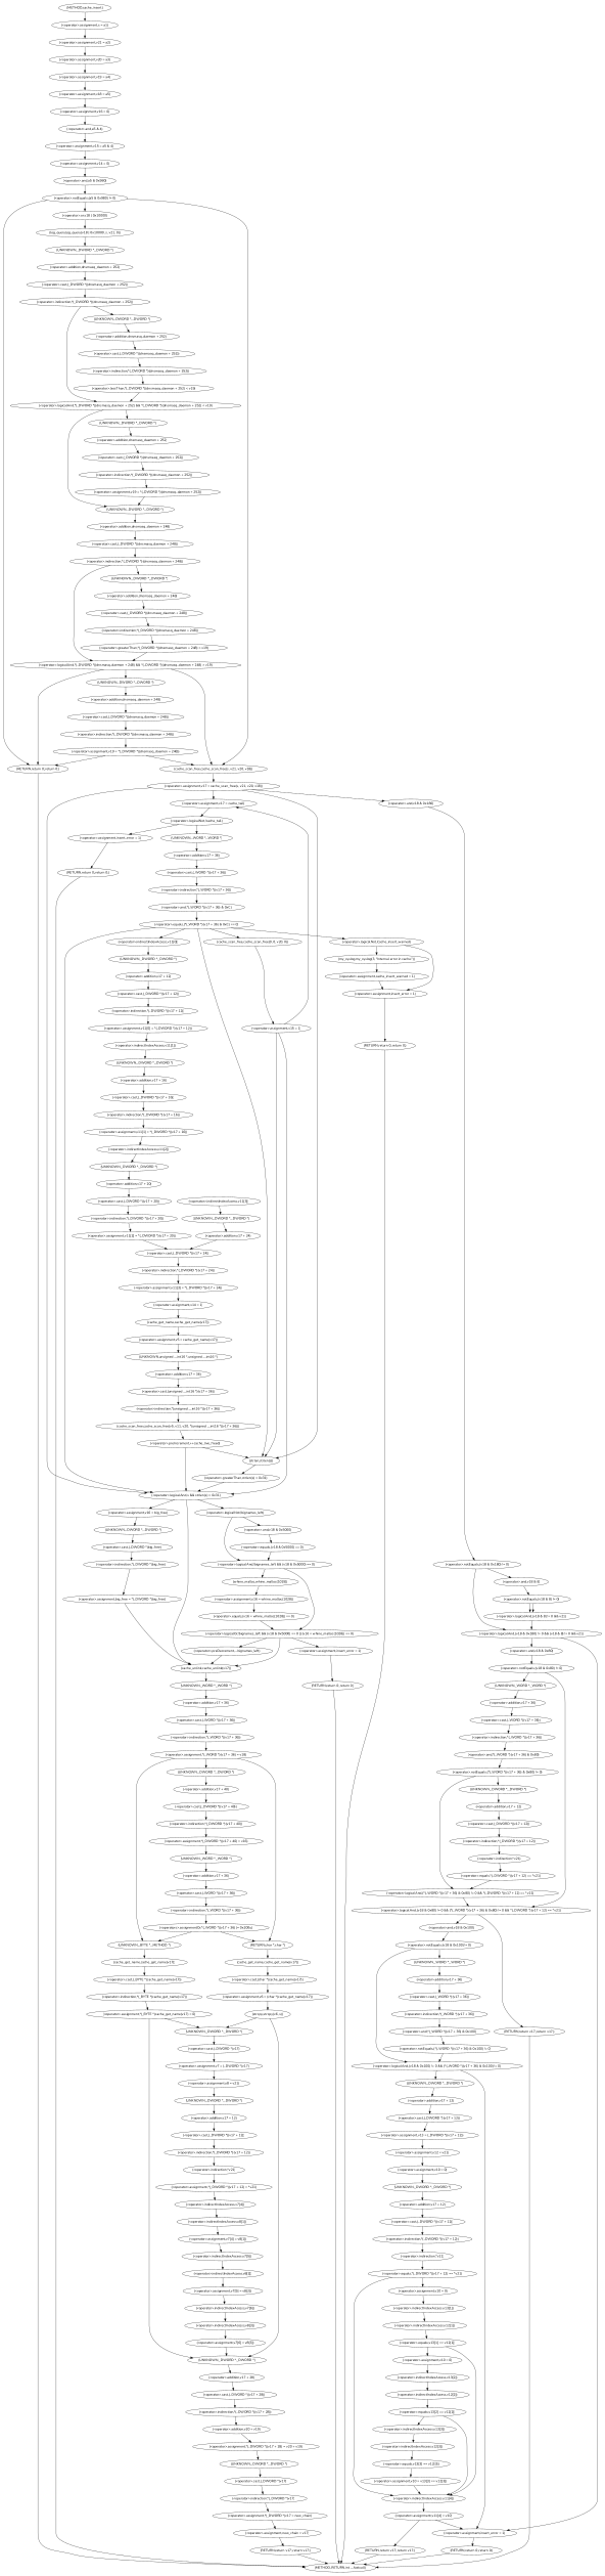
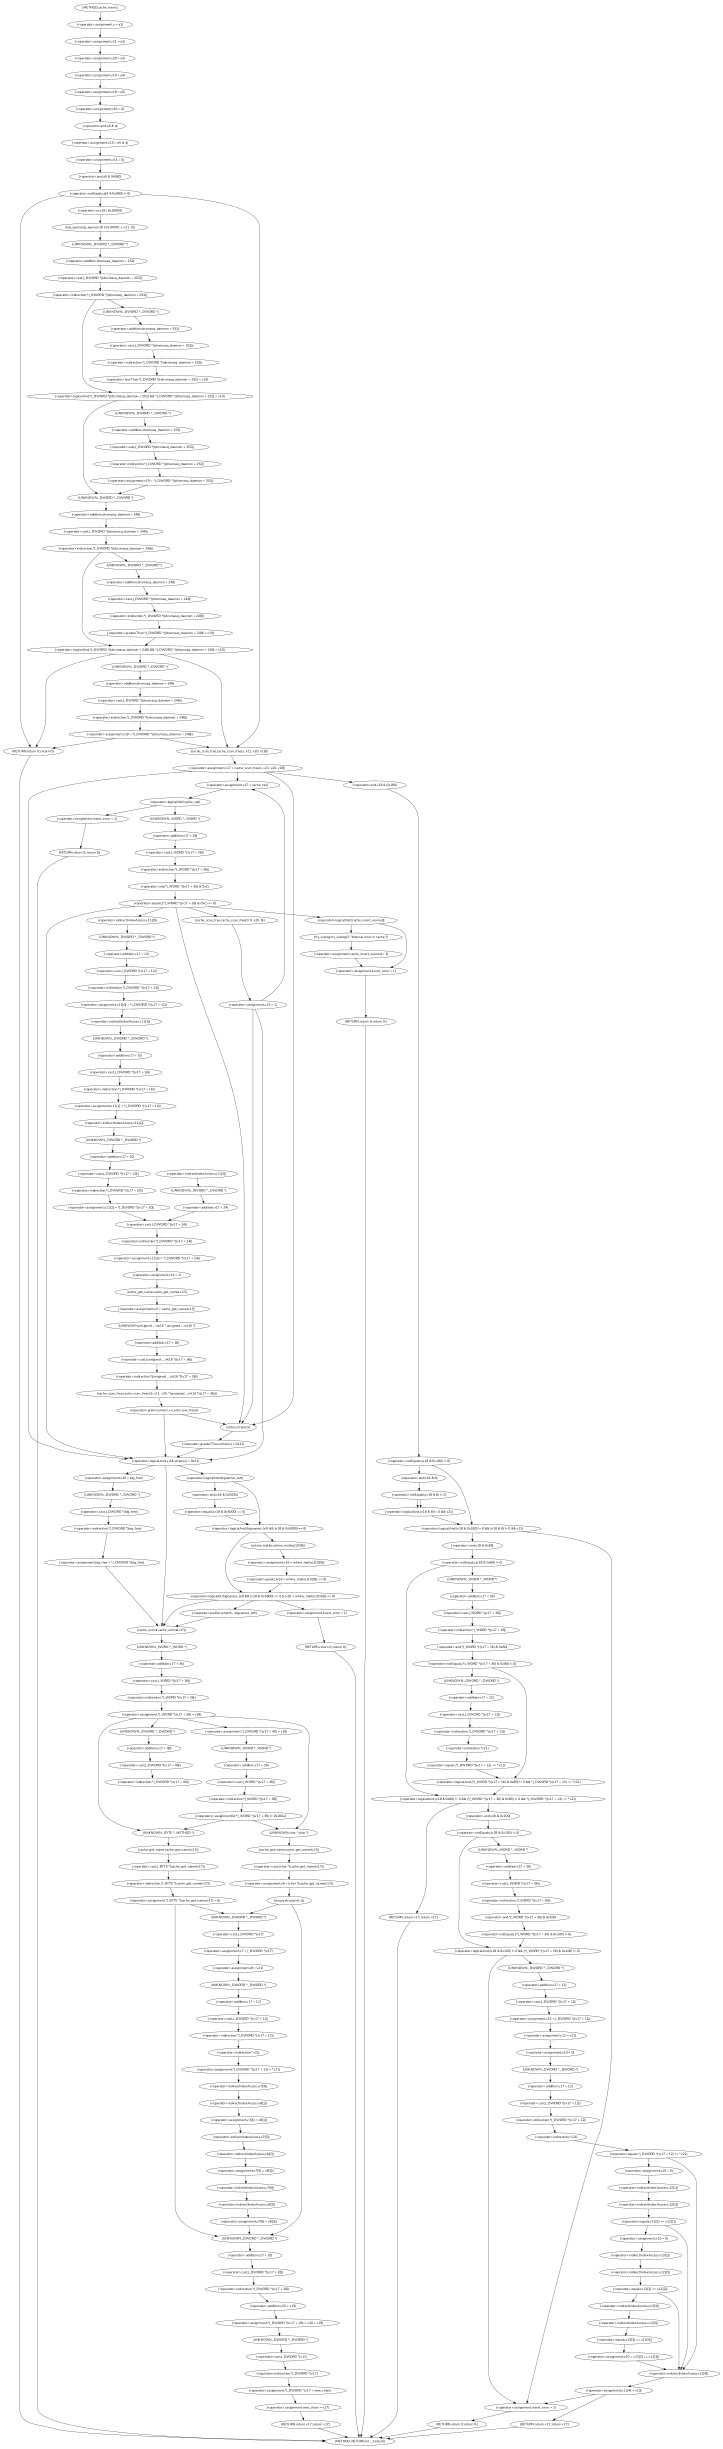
  digraph {
    fontname=Nunito
    node [fontname=Nunito]
    edge [fontname=Nunito]
    n1 [label="(<operator>.assignment,s = a1)"]
    n2 [label="(<operator>.assignment,v21 = a2)"]
    n3 [label="(<operator>.assignment,v20 = a3)"]
    n4 [label="(<operator>.assignment,v19 = a4)"]
    n5 [label="(<operator>.assignment,v18 = a5)"]
    n6 [label="(<operator>.assignment,v16 = 0)"]
    n7 [label="(<operator>.and,a5 & 4)"]
    n8 [label="(<operator>.assignment,v15 = a5 & 4)"]
    n9 [label="(<operator>.assignment,v14 = 0)"]
    n10 [label="(<operator>.and,a5 & 0x980)"]
    n11 [label="(<operator>.notEquals,(a5 & 0x980) != 0)"]
    n12 [label="(<operator>.or,v18 | 0x10000)"]
    n13 [label="(RETURN,return 0;,return 0;)"]
    n14 [label="(cache_scan_free,cache_scan_free(s, v21, v20, v18))"]
    n15 [label="(log_query,log_query(v18 | 0x10000, s, v21, 0))"]
    n16 [label="(METHOD_RETURN,int __fastcall)"]
    n17 [label="(<operator>.assignment,v17 = cache_scan_free(s, v21, v20, v18))"]
    n18 [label="(UNKNOWN,_DWORD *,_DWORD *)"]
    n19 [label="(<operator>.addition,dnsmasq_daemon + 252)"]
    n20 [label="(<operator>.logicalAnd,*(_DWORD *)(dnsmasq_daemon + 252) && *(_DWORD *)(dnsmasq_daemon + 252) < v19)"]
    n21 [label="(UNKNOWN,_DWORD *,_DWORD *)"]
    n22 [label="(UNKNOWN,_DWORD *,_DWORD *)"]
    n23 [label="(<operator>.addition,dnsmasq_daemon + 252)"]
    n24 [label="(<operator>.addition,dnsmasq_daemon + 248)"]
    n25 [label="(<operator>.indirection,*(_DWORD *)(dnsmasq_daemon + 252))"]
    n26 [label="(UNKNOWN,_DWORD *,_DWORD *)"]
    n27 [label="(<operator>.addition,dnsmasq_daemon + 252)"]
    n28 [label="(<operator>.cast,(_DWORD *)(dnsmasq_daemon + 252))"]
    n29 [label="(<operator>.lessThan,*(_DWORD *)(dnsmasq_daemon + 252) < v19)"]
    n30 [label="(<operator>.indirection,*(_DWORD *)(dnsmasq_daemon + 252))"]
    n31 [label="(<operator>.cast,(_DWORD *)(dnsmasq_daemon + 252))"]
    n32 [label="(<operator>.assignment,v19 = *(_DWORD *)(dnsmasq_daemon + 252))"]
    n33 [label="(<operator>.indirection,*(_DWORD *)(dnsmasq_daemon + 252))"]
    n34 [label="(<operator>.cast,(_DWORD *)(dnsmasq_daemon + 252))"]
    n35 [label="(<operator>.logicalAnd,*(_DWORD *)(dnsmasq_daemon + 248) && *(_DWORD *)(dnsmasq_daemon + 248) > v19)"]
    n36 [label="(UNKNOWN,_DWORD *,_DWORD *)"]
    n37 [label="(<operator>.addition,dnsmasq_daemon + 248)"]
    n38 [label="(<operator>.indirection,*(_DWORD *)(dnsmasq_daemon + 248))"]
    n39 [label="(UNKNOWN,_DWORD *,_DWORD *)"]
    n40 [label="(<operator>.addition,dnsmasq_daemon + 248)"]
    n41 [label="(<operator>.cast,(_DWORD *)(dnsmasq_daemon + 248))"]
    n42 [label="(<operator>.greaterThan,*(_DWORD *)(dnsmasq_daemon + 248) > v19)"]
    n43 [label="(<operator>.indirection,*(_DWORD *)(dnsmasq_daemon + 248))"]
    n44 [label="(<operator>.cast,(_DWORD *)(dnsmasq_daemon + 248))"]
    n45 [label="(<operator>.assignment,v19 = *(_DWORD *)(dnsmasq_daemon + 248))"]
    n46 [label="(<operator>.indirection,*(_DWORD *)(dnsmasq_daemon + 248))"]
    n47 [label="(<operator>.cast,(_DWORD *)(dnsmasq_daemon + 248))"]
    n48 [label="(<operator>.and,v18 & 0x180)"]
    n49 [label="(<operator>.assignment,v17 = cache_tail)"]
    n50 [label="(<operator>.logicalAnd,s && strlen(s) > 0x31)"]
    n51 [label="(strlen,strlen(s))"]
    n52 [label="(<operator>.notEquals,(v18 & 0x180) != 0)"]
    n53 [label="(<operator>.logicalNot,!cache_tail)"]
    n54 [label="(<operator>.assignment,v16 = big_free)"]
    n55 [label="(<operator>.logicalNot,!bignames_left)"]
    n56 [label="(cache_unlink,cache_unlink(v17))"]
    n57 [label="(<operator>.greaterThan,strlen(s) > 0x31)"]
    n58 [label="(<operator>.logicalAnd,(v18 & 0x180) != 0 && (v18 & 8) != 0 && v21)"]
    n59 [label="(<operator>.and,v18 & 0x80)"]
    n60 [label="(<operator>.assignment,insert_error = 1)"]
    n61 [label="(<operator>.notEquals,(v18 & 0x80) != 0)"]
    n62 [label="(RETURN,return 0;,return 0;)"]
    n63 [label="(<operator>.and,v18 & 8)"]
    n64 [label="(<operator>.notEquals,(v18 & 8) != 0)"]
    n65 [label="(<operator>.logicalAnd,(v18 & 8) != 0 && v21)"]
    n66 [label="(<operator>.logicalAnd,(v18 & 0x80) != 0 && (*(_WORD *)(v17 + 36) & 0x80) != 0 && *(_DWORD *)(v17 + 12) == *v21)"]
    n67 [label="(RETURN,return v17;,return v17;)"]
    n68 [label="(<operator>.and,v18 & 0x100)"]
    n69 [label="(<operator>.notEquals,(v18 & 0x100) != 0)"]
    n70 [label="(UNKNOWN,_WORD *,_WORD *)"]
    n71 [label="(<operator>.addition,v17 + 36)"]
    n72 [label="(<operator>.logicalAnd,(*(_WORD *)(v17 + 36) & 0x80) != 0 && *(_DWORD *)(v17 + 12) == *v21)"]
    n73 [label="(<operator>.notEquals,(*(_WORD *)(v17 + 36) & 0x80) != 0)"]
    n74 [label="(UNKNOWN,_DWORD *,_DWORD *)"]
    n75 [label="(<operator>.addition,v17 + 12)"]
    n76 [label="(<operator>.and,*(_WORD *)(v17 + 36) & 0x80)"]
    n77 [label="(<operator>.indirection,*(_WORD *)(v17 + 36))"]
    n78 [label="(<operator>.cast,(_WORD *)(v17 + 36))"]
    n79 [label="(<operator>.equals,*(_DWORD *)(v17 + 12) == *v21)"]
    n80 [label="(<operator>.indirection,*(_DWORD *)(v17 + 12))"]
    n81 [label="(<operator>.indirection,*v21)"]
    n82 [label="(<operator>.cast,(_DWORD *)(v17 + 12))"]
    n83 [label="(<operator>.logicalAnd,(v18 & 0x100) != 0 && (*(_WORD *)(v17 + 36) & 0x100) != 0)"]
    n84 [label="(UNKNOWN,_DWORD *,_DWORD *)"]
    n85 [label="(<operator>.addition,v17 + 12)"]
    n86 [label="(UNKNOWN,_WORD *,_WORD *)"]
    n87 [label="(<operator>.addition,v17 + 36)"]
    n88 [label="(<operator>.notEquals,(*(_WORD *)(v17 + 36) & 0x100) != 0)"]
    n89 [label="(<operator>.and,*(_WORD *)(v17 + 36) & 0x100)"]
    n90 [label="(<operator>.indirection,*(_WORD *)(v17 + 36))"]
    n91 [label="(<operator>.cast,(_WORD *)(v17 + 36))"]
    n92 [label="(<operator>.assignment,v13 = (_DWORD *)(v17 + 12))"]
    n93 [label="(<operator>.assignment,v12 = v21)"]
    n94 [label="(<operator>.assignment,v10 = 0)"]
    n95 [label="(<operator>.cast,(_DWORD *)(v17 + 12))"]
    n96 [label="(UNKNOWN,_DWORD *,_DWORD *)"]
    n97 [label="(<operator>.addition,v17 + 12)"]
    n98 [label="(<operator>.equals,*(_DWORD *)(v17 + 12) == *v21)"]
    n99 [label="(<operator>.assignment,v10 = 0)"]
    n100 [label="(<operator>.indirectIndexAccess,v11[4])"]
    n101 [label="(<operator>.indirectIndexAccess,v13[1])"]
    n102 [label="(<operator>.assignment,v11[4] = v10)"]
    n103 [label="(<operator>.indirection,*(_DWORD *)(v17 + 12))"]
    n104 [label="(<operator>.indirection,*v21)"]
    n105 [label="(<operator>.cast,(_DWORD *)(v17 + 12))"]
    n106 [label="(<operator>.indirectIndexAccess,v12[1])"]
    n107 [label="(<operator>.equals,v13[1] == v12[1])"]
    n108 [label="(<operator>.assignment,v10 = 0)"]
    n109 [label="(<operator>.indirectIndexAccess,v13[2])"]
    n110 [label="(<operator>.indirectIndexAccess,v12[2])"]
    n111 [label="(<operator>.equals,v13[2] == v12[2])"]
    n112 [label="(<operator>.indirectIndexAccess,v13[3])"]
    n113 [label="(<operator>.indirectIndexAccess,v12[3])"]
    n114 [label="(<operator>.assignment,v10 = v13[3] == v12[3])"]
    n115 [label="(<operator>.equals,v13[3] == v12[3])"]
    n116 [label="(RETURN,return v17;,return v17;)"]
    n117 [label="(<operator>.assignment,insert_error = 1)"]
    n118 [label="(UNKNOWN,_WORD *,_WORD *)"]
    n119 [label="(RETURN,return 0;,return 0;)"]
    n120 [label="(<operator>.addition,v17 + 36)"]
    n121 [label="(<operator>.equals,(*(_WORD *)(v17 + 36) & 0xC) == 0)"]
    n122 [label="(<operator>.logicalNot,!cache_insert_warned)"]
    n123 [label="(<operator>.indirectIndexAccess,v11[0])"]
    n124 [label="(cache_scan_free,cache_scan_free(0, 0, v20, 0))"]
    n125 [label="(my_syslog,my_syslog(3, \"Internal error in cache.\"))"]
    n126 [label="(<operator>.assignment,insert_error = 1)"]
    n127 [label="(UNKNOWN,_DWORD *,_DWORD *)"]
    n128 [label="(<operator>.assignment,v15 = 1)"]
    n129 [label="(<operator>.and,*(_WORD *)(v17 + 36) & 0xC)"]
    n130 [label="(<operator>.indirection,*(_WORD *)(v17 + 36))"]
    n131 [label="(<operator>.cast,(_WORD *)(v17 + 36))"]
    n132 [label="(<operator>.assignment,cache_insert_warned = 1)"]
    n133 [label="(RETURN,return 0;,return 0;)"]
    n134 [label="(<operator>.assignment,v11[0] = *(_DWORD *)(v17 + 12))"]
    n135 [label="(<operator>.indirectIndexAccess,v11[1])"]
    n136 [label="(UNKNOWN,_DWORD *,_DWORD *)"]
    n137 [label="(<operator>.addition,v17 + 12)"]
    n138 [label="(<operator>.indirection,*(_DWORD *)(v17 + 12))"]
    n139 [label="(<operator>.cast,(_DWORD *)(v17 + 12))"]
    n140 [label="(<operator>.assignment,v11[1] = *(_DWORD *)(v17 + 16))"]
    n141 [label="(<operator>.indirectIndexAccess,v11[2])"]
    n142 [label="(UNKNOWN,_DWORD *,_DWORD *)"]
    n143 [label="(<operator>.addition,v17 + 16)"]
    n144 [label="(<operator>.indirection,*(_DWORD *)(v17 + 16))"]
    n145 [label="(<operator>.cast,(_DWORD *)(v17 + 16))"]
    n146 [label="(<operator>.assignment,v11[2] = *(_DWORD *)(v17 + 20))"]
    n147 [label="(<operator>.cast,(_DWORD *)(v17 + 24))"]
    n148 [label="(<operator>.indirectIndexAccess,v11[3])"]
    n149 [label="(UNKNOWN,_DWORD *,_DWORD *)"]
    n150 [label="(<operator>.addition,v17 + 20)"]
    n151 [label="(<operator>.indirection,*(_DWORD *)(v17 + 20))"]
    n152 [label="(<operator>.cast,(_DWORD *)(v17 + 20))"]
    n153 [label="(<operator>.assignment,v11[3] = *(_DWORD *)(v17 + 24))"]
    n154 [label="(<operator>.assignment,v14 = 1)"]
    n155 [label="(cache_get_name,cache_get_name(v17))"]
    n156 [label="(<operator>.addition,v17 + 24)"]
    n157 [label="(<operator>.indirection,*(_DWORD *)(v17 + 24))"]
    n158 [label="(<operator>.assignment,v5 = cache_get_name(v17))"]
    n159 [label="(UNKNOWN,unsigned __int16 *,unsigned __int16 *)"]
    n160 [label="(<operator>.addition,v17 + 36)"]
    n161 [label="(cache_scan_free,cache_scan_free(v5, v11, v20, *(unsigned __int16 *)(v17 + 36)))"]
    n162 [label="(<operator>.preIncrement,++cache_live_freed)"]
    n163 [label="(<operator>.indirection,*(unsigned __int16 *)(v17 + 36))"]
    n164 [label="(<operator>.cast,(unsigned __int16 *)(v17 + 36))"]
    n165 [label="(UNKNOWN,_DWORD *,_DWORD *)"]
    n166 [label="(<operator>.logicalAnd,!bignames_left && (v18 & 0x5000) == 0)"]
    n167 [label="(<operator>.and,v18 & 0x5000)"]
    n168 [label="(UNKNOWN,_WORD *,_WORD *)"]
    n169 [label="(<operator>.cast,(_DWORD *)big_free)"]
    n170 [label="(<operator>.assignment,big_free = *(_DWORD *)big_free)"]
    n171 [label="(<operator>.indirection,*(_DWORD *)big_free)"]
    n172 [label="(<operator>.logicalOr,!bignames_left && (v18 & 0x5000) == 0 || (v16 = whine_malloc(1028)) == 0)"]
    n173 [label="(<operator>.assignment,insert_error = 1)"]
    n174 [label="(<operator>.preDecrement,--bignames_left)"]
    n175 [label="(RETURN,return 0;,return 0;)"]
    n176 [label="(whine_malloc,whine_malloc(1028))"]
    n177 [label="(<operator>.assignment,v16 = whine_malloc(1028))"]
    n178 [label="(<operator>.equals,(v18 & 0x5000) == 0)"]
    n179 [label="(<operator>.equals,(v16 = whine_malloc(1028)) == 0)"]
    n180 [label="(<operator>.addition,v17 + 36)"]
    n181 [label="(<operator>.assignment,*(_WORD *)(v17 + 36) = v18)"]
    n182 [label="(UNKNOWN,_DWORD *,_DWORD *)"]
-   n183 [label="(RETURN,char *,char *)"]
+   n183 [label="(UNKNOWN,char *,char *)"]
    n184 [label="(UNKNOWN,_BYTE *,_METHOD *)"]
    n185 [label="(<operator>.addition,v17 + 40)"]
    n186 [label="(cache_get_name,cache_get_name(v17))"]
    n187 [label="(cache_get_name,cache_get_name(v17))"]
    n188 [label="(<operator>.indirection,*(_WORD *)(v17 + 36))"]
    n189 [label="(<operator>.cast,(_WORD *)(v17 + 36))"]
    n190 [label="(<operator>.assignment,*(_DWORD *)(v17 + 40) = v16)"]
    n191 [label="(UNKNOWN,_WORD *,_WORD *)"]
    n192 [label="(<operator>.addition,v17 + 36)"]
    n193 [label="(<operator>.indirection,*(_DWORD *)(v17 + 40))"]
    n194 [label="(<operator>.cast,(_DWORD *)(v17 + 40))"]
    n195 [label="(<operators>.assignmentOr,*(_WORD *)(v17 + 36) |= 0x200u)"]
    n196 [label="(<operator>.indirection,*(_WORD *)(v17 + 36))"]
    n197 [label="(<operator>.cast,(_WORD *)(v17 + 36))"]
    n198 [label="(<operator>.assignment,v6 = (char *)cache_get_name(v17))"]
    n199 [label="(strcpy,strcpy(v6, s))"]
    n200 [label="(UNKNOWN,_DWORD *,_DWORD *)"]
    n201 [label="(UNKNOWN,_DWORD *,_DWORD *)"]
    n202 [label="(<operator>.cast,(char *)cache_get_name(v17))"]
    n203 [label="(<operator>.cast,(_DWORD *)v17)"]
    n204 [label="(<operator>.addition,v17 + 28)"]
    n205 [label="(<operator>.assignment,*(_BYTE *)cache_get_name(v17) = 0)"]
    n206 [label="(<operator>.indirection,*(_BYTE *)cache_get_name(v17))"]
    n207 [label="(<operator>.cast,(_BYTE *)cache_get_name(v17))"]
    n208 [label="(<operator>.assignment,v7 = (_DWORD *)v17)"]
    n209 [label="(<operator>.assignment,v8 = v21)"]
    n210 [label="(UNKNOWN,_DWORD *,_DWORD *)"]
    n211 [label="(<operator>.addition,v17 + 12)"]
    n212 [label="(<operator>.assignment,*(_DWORD *)(v17 + 12) = *v21)"]
    n213 [label="(<operator>.indirectIndexAccess,v7[4])"]
    n214 [label="(<operator>.indirectIndexAccess,v8[1])"]
    n215 [label="(<operator>.indirection,*(_DWORD *)(v17 + 12))"]
    n216 [label="(<operator>.indirection,*v21)"]
    n217 [label="(<operator>.cast,(_DWORD *)(v17 + 12))"]
    n218 [label="(<operator>.assignment,v7[4] = v8[1])"]
    n219 [label="(<operator>.indirectIndexAccess,v7[5])"]
    n220 [label="(<operator>.indirectIndexAccess,v8[2])"]
    n221 [label="(<operator>.assignment,v7[5] = v8[2])"]
    n222 [label="(<operator>.indirectIndexAccess,v7[6])"]
    n223 [label="(<operator>.indirectIndexAccess,v8[3])"]
    n224 [label="(<operator>.assignment,v7[6] = v8[3])"]
    n225 [label="(<operator>.assignment,*(_DWORD *)(v17 + 28) = v20 + v19)"]
    n226 [label="(UNKNOWN,_DWORD *,_DWORD *)"]
    n227 [label="(<operator>.cast,(_DWORD *)v17)"]
    n228 [label="(<operator>.indirection,*(_DWORD *)(v17 + 28))"]
    n229 [label="(<operator>.addition,v20 + v19)"]
    n230 [label="(<operator>.cast,(_DWORD *)(v17 + 28))"]
    n231 [label="(<operator>.assignment,*(_DWORD *)v17 = new_chain)"]
    n232 [label="(<operator>.assignment,new_chain = v17)"]
    n233 [label="(RETURN,return v17;,return v17;)"]
    n234 [label="(<operator>.indirection,*(_DWORD *)v17)"]
    n235 [label="(METHOD,cache_insert)"]
    n1 -> n2
    n2 -> n3
    n3 -> n4
    n4 -> n5
    n5 -> n6
    n6 -> n7
    n7 -> n8
    n8 -> n9
    n9 -> n10
    n10 -> n11
    n11 -> n12
    n11 -> n13
    n11 -> n14
    n12 -> n15
    n13 -> n16
    n14 -> n17
    n15 -> n18
    n17 -> n48
    n17 -> n49
    n17 -> n50
    n17 -> n51
    n18 -> n19
    n19 -> n28
    n20 -> n21
    n20 -> n22
    n21 -> n23
    n22 -> n24
    n23 -> n34
    n24 -> n41
    n25 -> n20
    n25 -> n26
    n26 -> n27
    n27 -> n31
    n28 -> n25
    n29 -> n20
    n30 -> n29
    n31 -> n30
    n32 -> n22
    n33 -> n32
    n34 -> n33
    n35 -> n13
    n35 -> n14
    n35 -> n36
    n36 -> n37
    n37 -> n47
    n38 -> n35
    n38 -> n39
    n39 -> n40
    n40 -> n44
    n41 -> n38
    n42 -> n35
    n43 -> n42
    n44 -> n43
    n45 -> n13
    n45 -> n14
    n46 -> n45
    n47 -> n46
    n48 -> n52
    n49 -> n53
    n50 -> n54
    n50 -> n55
    n50 -> n56
    n51 -> n57
    n52 -> n58
    n52 -> n63
    n53 -> n117
    n53 -> n118
    n54 -> n165
    n55 -> n166
    n55 -> n167
    n56 -> n168
    n57 -> n50
    n58 -> n59
    n58 -> n60
    n59 -> n61
    n60 -> n62
    n61 -> n66
    n61 -> n70
    n62 -> n16
    n63 -> n64
    n64 -> n65
    n64 -> n65
    n65 -> n58
    n66 -> n67
    n66 -> n68
    n67 -> n16
    n68 -> n69
    n69 -> n83
    n69 -> n86
    n70 -> n71
    n71 -> n78
    n72 -> n66
    n73 -> n72
    n73 -> n74
    n74 -> n75
    n75 -> n82
    n76 -> n73
    n77 -> n76
    n78 -> n77
    n79 -> n72
    n80 -> n81
    n81 -> n79
    n82 -> n80
    n83 -> n60
    n83 -> n84
    n84 -> n85
    n85 -> n95
    n86 -> n87
    n87 -> n91
    n88 -> n83
    n89 -> n88
    n90 -> n89
    n91 -> n90
    n92 -> n93
    n93 -> n94
    n94 -> n96
    n95 -> n92
    n96 -> n97
    n97 -> n105
    n98 -> n99
    n98 -> n100
    n99 -> n101
    n100 -> n102
    n101 -> n106
    n102 -> n60
    n102 -> n116
    n103 -> n104
    n104 -> n98
    n105 -> n103
    n106 -> n107
    n107 -> n100
    n107 -> n108
    n108 -> n109
    n109 -> n110
    n110 -> n111
    n111 -> n100
    n111 -> n112
    n112 -> n113
    n113 -> n115
    n114 -> n100
    n115 -> n114
    n116 -> n16
    n117 -> n119
    n118 -> n120
    n119 -> n16
    n120 -> n131
    n121 -> n50
    n121 -> n51
    n121 -> n122
    n121 -> n123
    n121 -> n124
    n122 -> n125
    n122 -> n126
    n123 -> n127
    n124 -> n128
    n125 -> n132
    n126 -> n133
    n127 -> n137
    n128 -> n49
    n128 -> n50
    n128 -> n51
    n129 -> n121
    n130 -> n129
    n131 -> n130
    n132 -> n126
    n133 -> n16
    n134 -> n135
    n135 -> n136
    n136 -> n143
    n137 -> n139
    n138 -> n134
    n139 -> n138
    n140 -> n141
    n141 -> n142
    n142 -> n150
    n143 -> n145
    n144 -> n140
    n145 -> n144
    n146 -> n147
    n147 -> n157
    n148 -> n149
    n149 -> n156
    n150 -> n152
    n151 -> n146
    n152 -> n151
    n153 -> n154
    n154 -> n155
    n155 -> n158
    n156 -> n147
    n157 -> n153
    n158 -> n159
    n159 -> n160
    n160 -> n164
    n161 -> n162
    n162 -> n50
    n162 -> n51
    n163 -> n161
    n164 -> n163
    n165 -> n169
    n166 -> n172
    n166 -> n176
    n167 -> n178
    n168 -> n180
    n169 -> n171
    n170 -> n56
    n171 -> n170
    n172 -> n56
    n172 -> n173
    n172 -> n174
    n173 -> n175
    n174 -> n56
    n175 -> n16
    n176 -> n177
    n177 -> n179
    n178 -> n166
    n179 -> n172
    n180 -> n189
    n181 -> n182
    n181 -> n183
    n181 -> n184
    n182 -> n185
    n183 -> n186
    n184 -> n187
    n185 -> n194
    n186 -> n202
    n187 -> n207
    n188 -> n181
    n189 -> n188
    n190 -> n191
    n191 -> n192
    n192 -> n197
-   n193 -> n190
+   n181 -> n190
    n194 -> n193
    n195 -> n183
    n195 -> n184
    n196 -> n195
    n197 -> n196
    n198 -> n199
    n199 -> n200
    n199 -> n201
    n200 -> n203
    n201 -> n204
    n202 -> n198
    n203 -> n208
    n204 -> n230
    n205 -> n200
    n205 -> n201
    n206 -> n205
    n207 -> n206
    n208 -> n209
    n209 -> n210
    n210 -> n211
    n211 -> n217
    n212 -> n213
    n213 -> n214
    n214 -> n218
    n215 -> n216
    n216 -> n212
    n217 -> n215
    n218 -> n219
    n219 -> n220
    n220 -> n221
    n221 -> n222
    n222 -> n223
    n223 -> n224
    n224 -> n201
    n225 -> n226
    n226 -> n227
    n227 -> n234
    n228 -> n229
    n229 -> n225
    n230 -> n228
    n231 -> n232
    n232 -> n233
    n233 -> n16
    n234 -> n231
    n235 -> n1
  }
